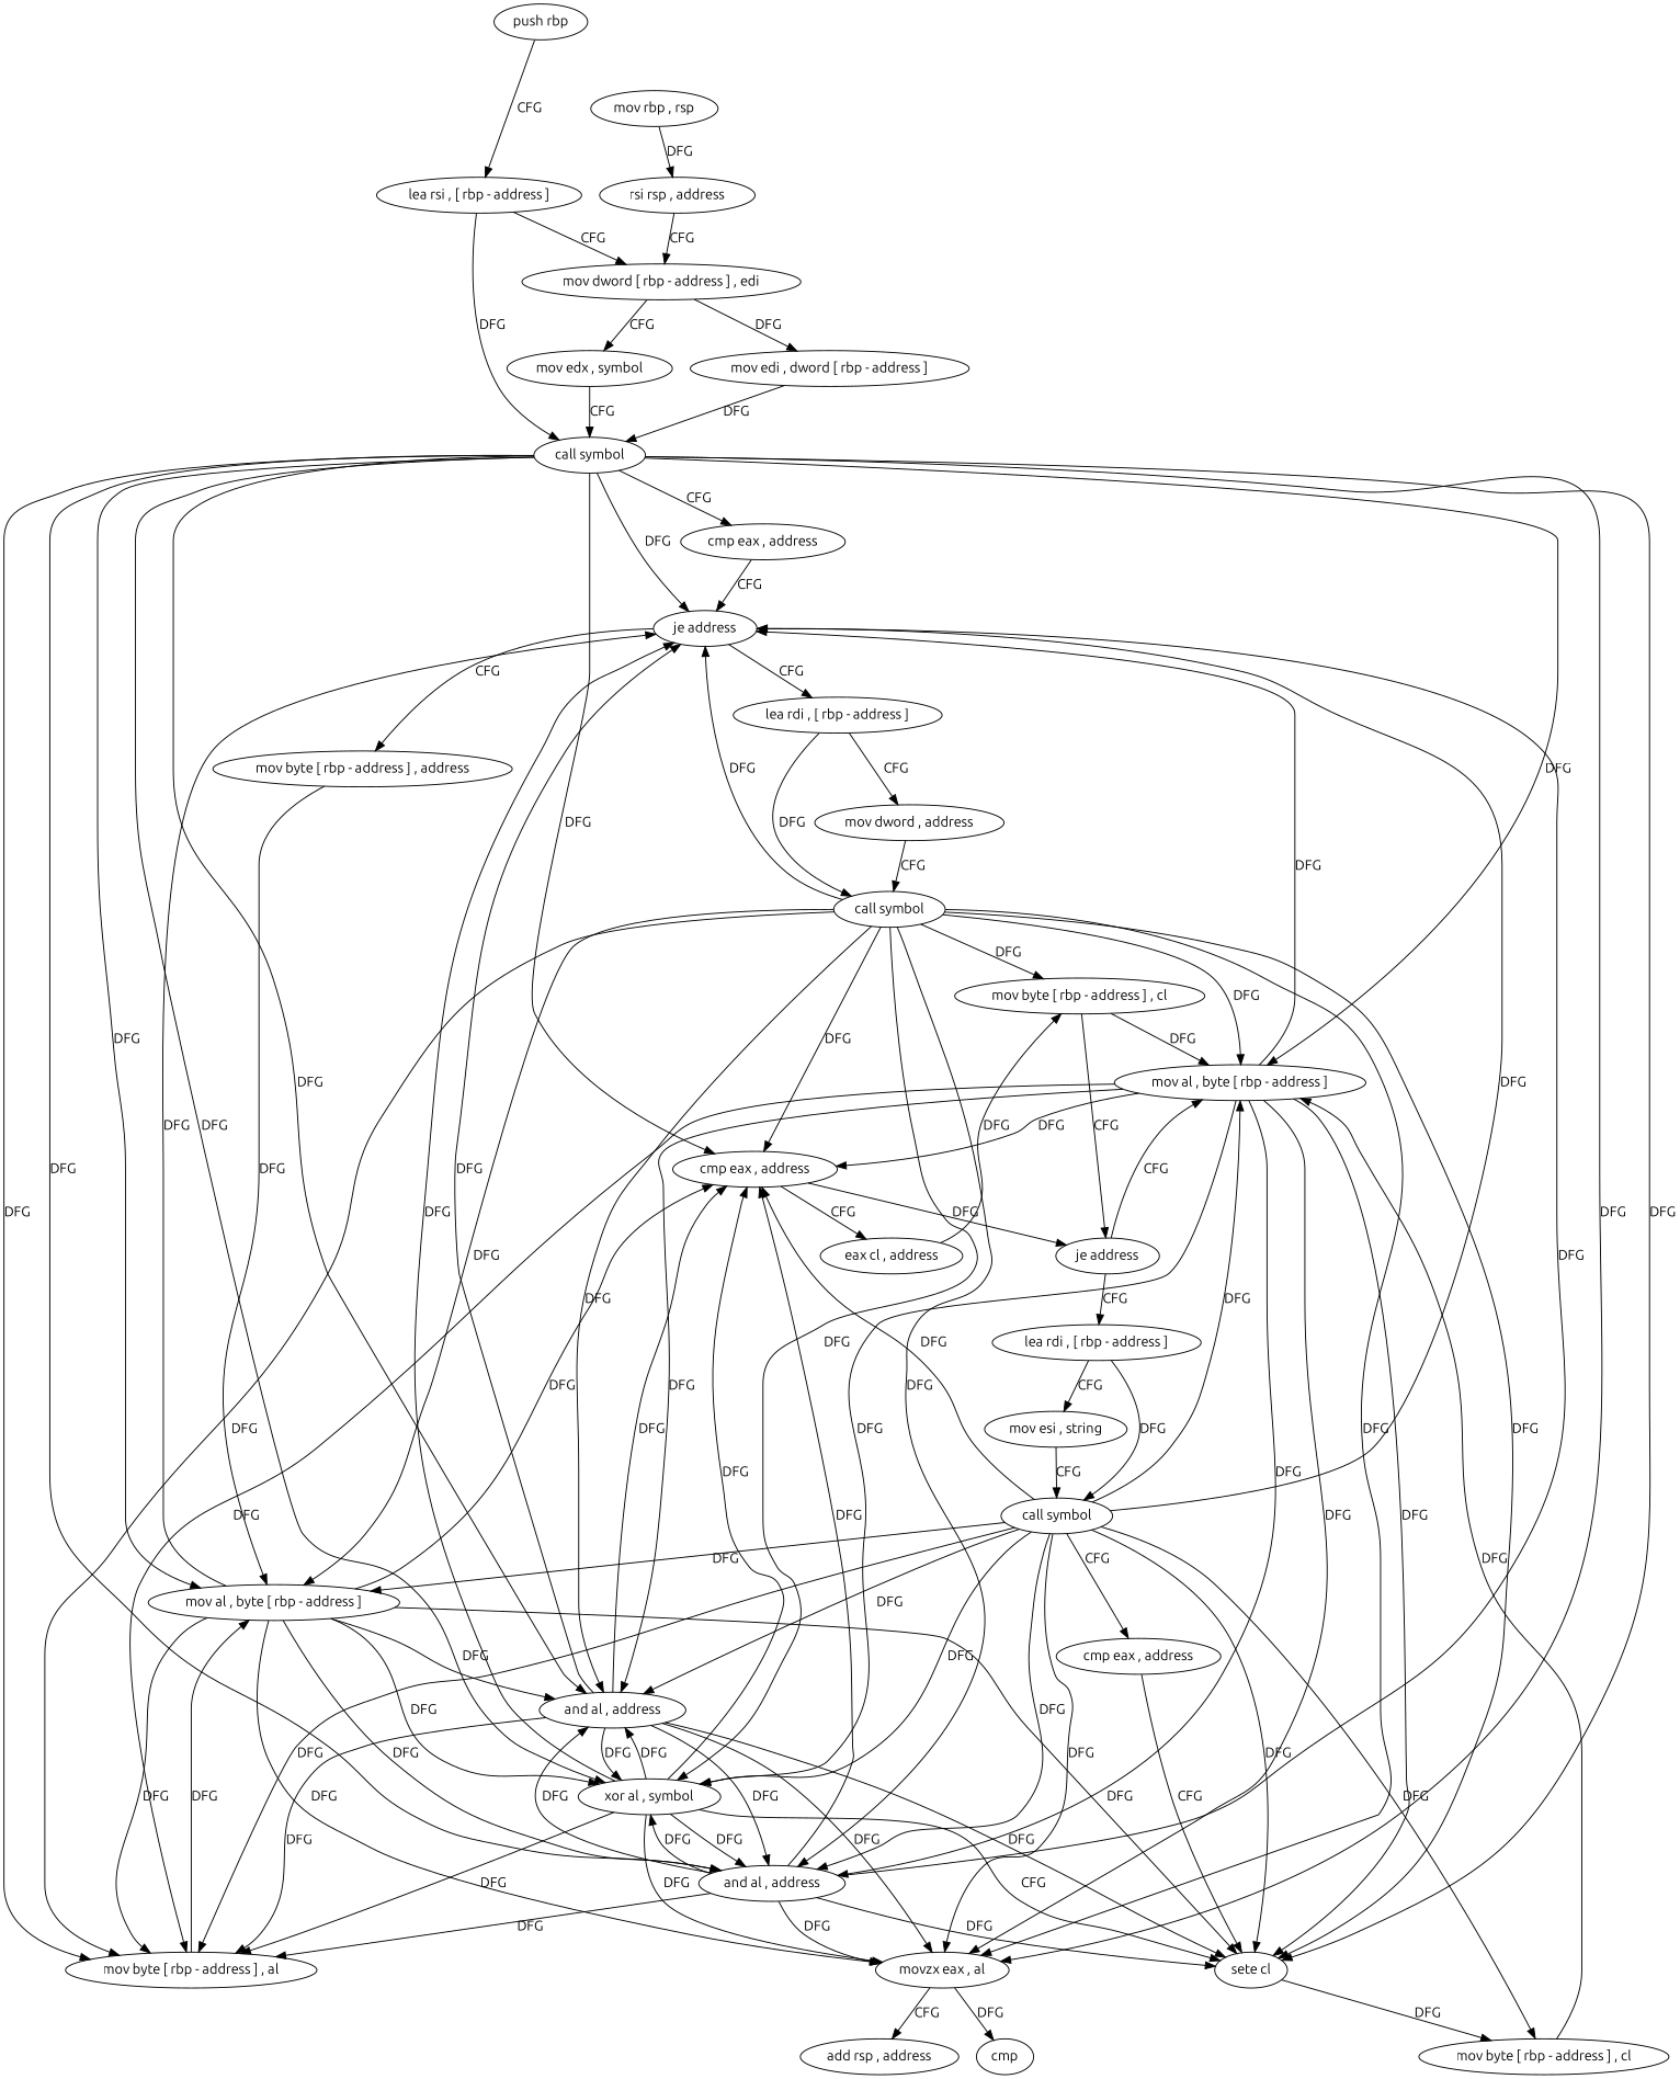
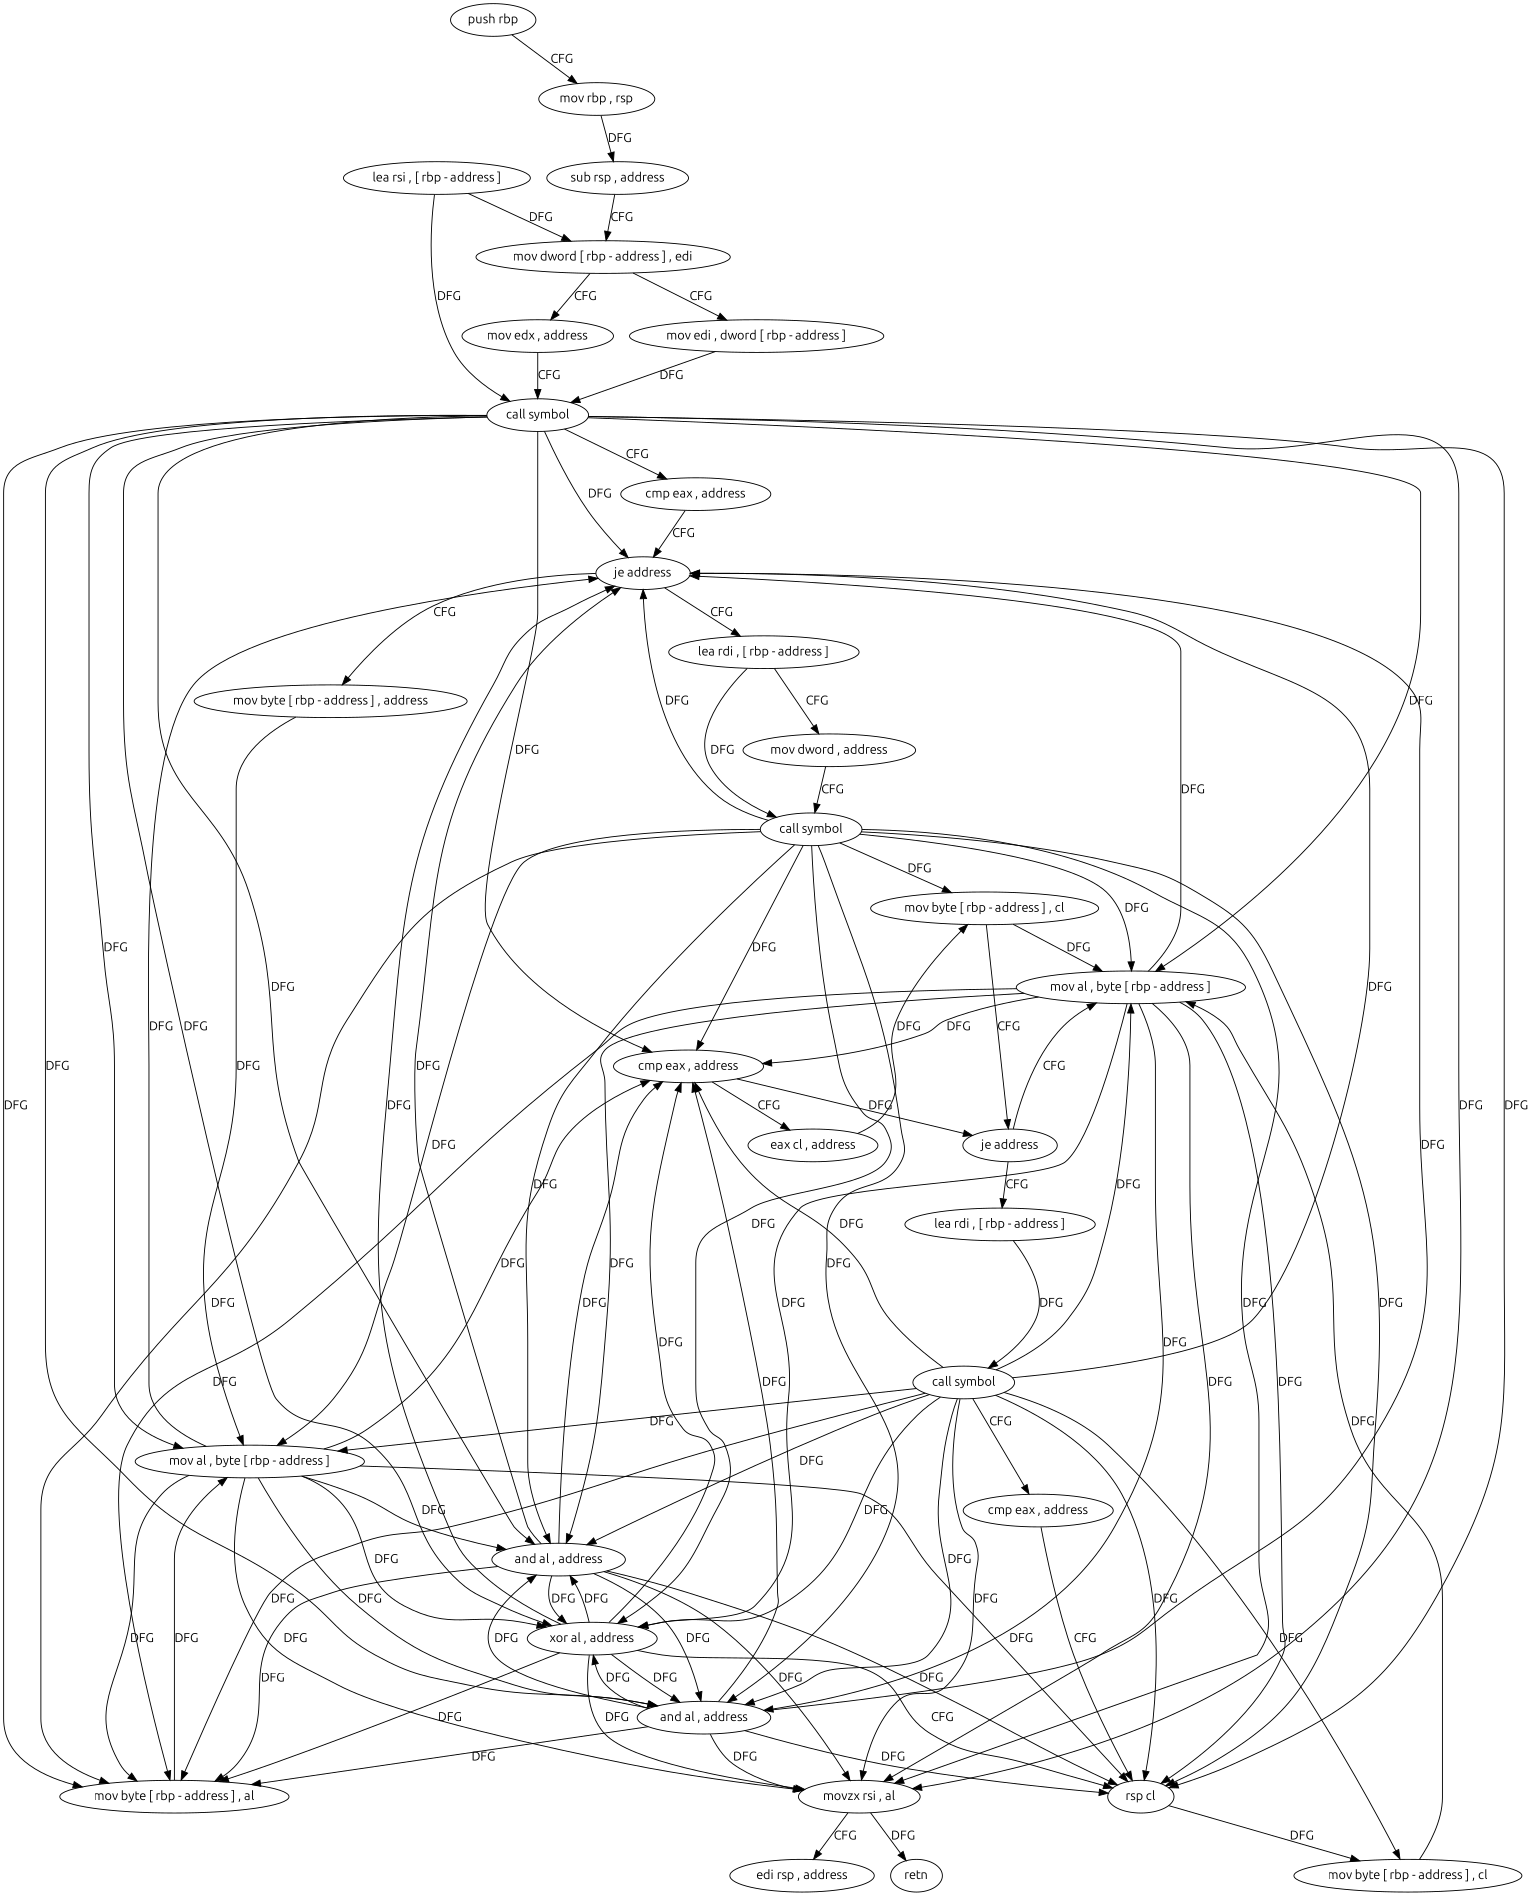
  digraph {
    fontname=Ubuntu
    node [fontname=Ubuntu]
    edge [fontname=Ubuntu]
    n1 [label="push rbp"]
    n2 [label="mov rbp , rsp"]
-   n3 [label="rsi rsp , address"]
+   n3 [label="sub rsp , address"]
    n4 [label="mov dword [ rbp - address ] , edi"]
    n5 [label="lea rsi , [ rbp - address ]"]
    n6 [label="call symbol"]
    n7 [label="mov edi , dword [ rbp - address ]"]
-   n8 [label="mov edx , symbol"]
+   n8 [label="mov edx , address"]
    n9 [label="cmp eax , address"]
    n10 [label="je address"]
    n11 [label="cmp eax , address"]
    n12 [label="mov al , byte [ rbp - address ]"]
    n13 [label="mov al , byte [ rbp - address ]"]
-   n14 [label="xor al , symbol"]
+   n14 [label="xor al , address"]
    n15 [label="and al , address"]
    n16 [label="mov byte [ rbp - address ] , al"]
-   n17 [label="sete cl"]
+   n17 [label="rsp cl"]
    n18 [label="and al , address"]
-   n19 [label="movzx eax , al"]
+   n19 [label="movzx rsi , al"]
    n20 [label="lea rdi , [ rbp - address ]"]
    n21 [label="mov byte [ rbp - address ] , address"]
    n22 [label="eax cl , address"]
    n23 [label="je address"]
    n24 [label="mov byte [ rbp - address ] , cl"]
-   n25 [label="add rsp , address"]
-   n26 [label=cmp]
+   n25 [label="edi rsp , address"]
+   n26 [label=retn]
    n27 [label="mov dword , address"]
    n28 [label="call symbol"]
    n29 [label="mov byte [ rbp - address ] , cl"]
    n30 [label="lea rdi , [ rbp - address ]"]
-   n31 [label="mov esi , string"]
    n32 [label="call symbol"]
    n33 [label="cmp eax , address"]
-   n1 -> n5 [label=CFG]
+   n1 -> n2 [label=CFG]
    n2 -> n3 [label=DFG]
    n3 -> n4 [label=CFG]
-   n4 -> n7 [label=DFG]
+   n4 -> n7 [label=CFG]
    n4 -> n8 [label=CFG]
-   n5 -> n4 [label=CFG]
+   n5 -> n4 [label=DFG]
    n5 -> n6 [label=DFG]
    n6 -> n9 [label=CFG]
    n6 -> n10 [label=DFG]
    n6 -> n11 [label=DFG]
    n6 -> n12 [label=DFG]
    n6 -> n13 [label=DFG]
    n6 -> n14 [label=DFG]
    n6 -> n15 [label=DFG]
    n6 -> n16 [label=DFG]
    n6 -> n17 [label=DFG]
    n6 -> n18 [label=DFG]
    n6 -> n19 [label=DFG]
    n7 -> n6 [label=DFG]
    n8 -> n6 [label=CFG]
    n9 -> n10 [label=CFG]
    n10 -> n20 [label=CFG]
    n10 -> n21 [label=CFG]
    n11 -> n22 [label=CFG]
    n11 -> n23 [label=DFG]
    n12 -> n10 [label=DFG]
    n12 -> n11 [label=DFG]
    n12 -> n14 [label=DFG]
    n12 -> n15 [label=DFG]
    n12 -> n16 [label=DFG]
    n12 -> n17 [label=DFG]
    n12 -> n18 [label=DFG]
    n12 -> n19 [label=DFG]
    n13 -> n10 [label=DFG]
    n13 -> n11 [label=DFG]
    n13 -> n14 [label=DFG]
    n13 -> n15 [label=DFG]
    n13 -> n16 [label=DFG]
    n13 -> n17 [label=DFG]
    n13 -> n18 [label=DFG]
    n13 -> n19 [label=DFG]
    n14 -> n10 [label=DFG]
    n14 -> n11 [label=DFG]
    n14 -> n15 [label=DFG]
    n14 -> n16 [label=DFG]
    n14 -> n17 [label=CFG]
    n14 -> n18 [label=DFG]
    n14 -> n19 [label=DFG]
    n15 -> n10 [label=DFG]
    n15 -> n11 [label=DFG]
    n15 -> n14 [label=DFG]
    n15 -> n16 [label=DFG]
    n15 -> n17 [label=DFG]
    n15 -> n18 [label=DFG]
    n15 -> n19 [label=DFG]
    n16 -> n13 [label=DFG]
    n17 -> n24 [label=DFG]
    n18 -> n10 [label=DFG]
    n18 -> n11 [label=DFG]
    n18 -> n14 [label=DFG]
    n18 -> n15 [label=DFG]
    n18 -> n16 [label=DFG]
    n18 -> n17 [label=DFG]
    n18 -> n19 [label=DFG]
    n19 -> n25 [label=CFG]
    n19 -> n26 [label=DFG]
    n20 -> n27 [label=CFG]
    n20 -> n28 [label=DFG]
    n21 -> n13 [label=DFG]
    n22 -> n29 [label=DFG]
    n23 -> n12 [label=CFG]
    n23 -> n30 [label=CFG]
    n24 -> n12 [label=DFG]
    n27 -> n28 [label=CFG]
    n28 -> n10 [label=DFG]
    n28 -> n11 [label=DFG]
    n28 -> n12 [label=DFG]
    n28 -> n13 [label=DFG]
    n28 -> n14 [label=DFG]
    n28 -> n15 [label=DFG]
    n28 -> n16 [label=DFG]
    n28 -> n17 [label=DFG]
    n28 -> n18 [label=DFG]
    n28 -> n19 [label=DFG]
    n28 -> n29 [label=DFG]
    n29 -> n12 [label=DFG]
    n29 -> n23 [label=CFG]
-   n30 -> n31 [label=CFG]
    n30 -> n32 [label=DFG]
-   n31 -> n32 [label=CFG]
    n32 -> n10 [label=DFG]
    n32 -> n11 [label=DFG]
    n32 -> n12 [label=DFG]
    n32 -> n13 [label=DFG]
    n32 -> n14 [label=DFG]
    n32 -> n15 [label=DFG]
    n32 -> n16 [label=DFG]
    n32 -> n17 [label=DFG]
    n32 -> n18 [label=DFG]
    n32 -> n19 [label=DFG]
    n32 -> n24 [label=DFG]
    n32 -> n33 [label=CFG]
    n33 -> n17 [label=CFG]
  }
